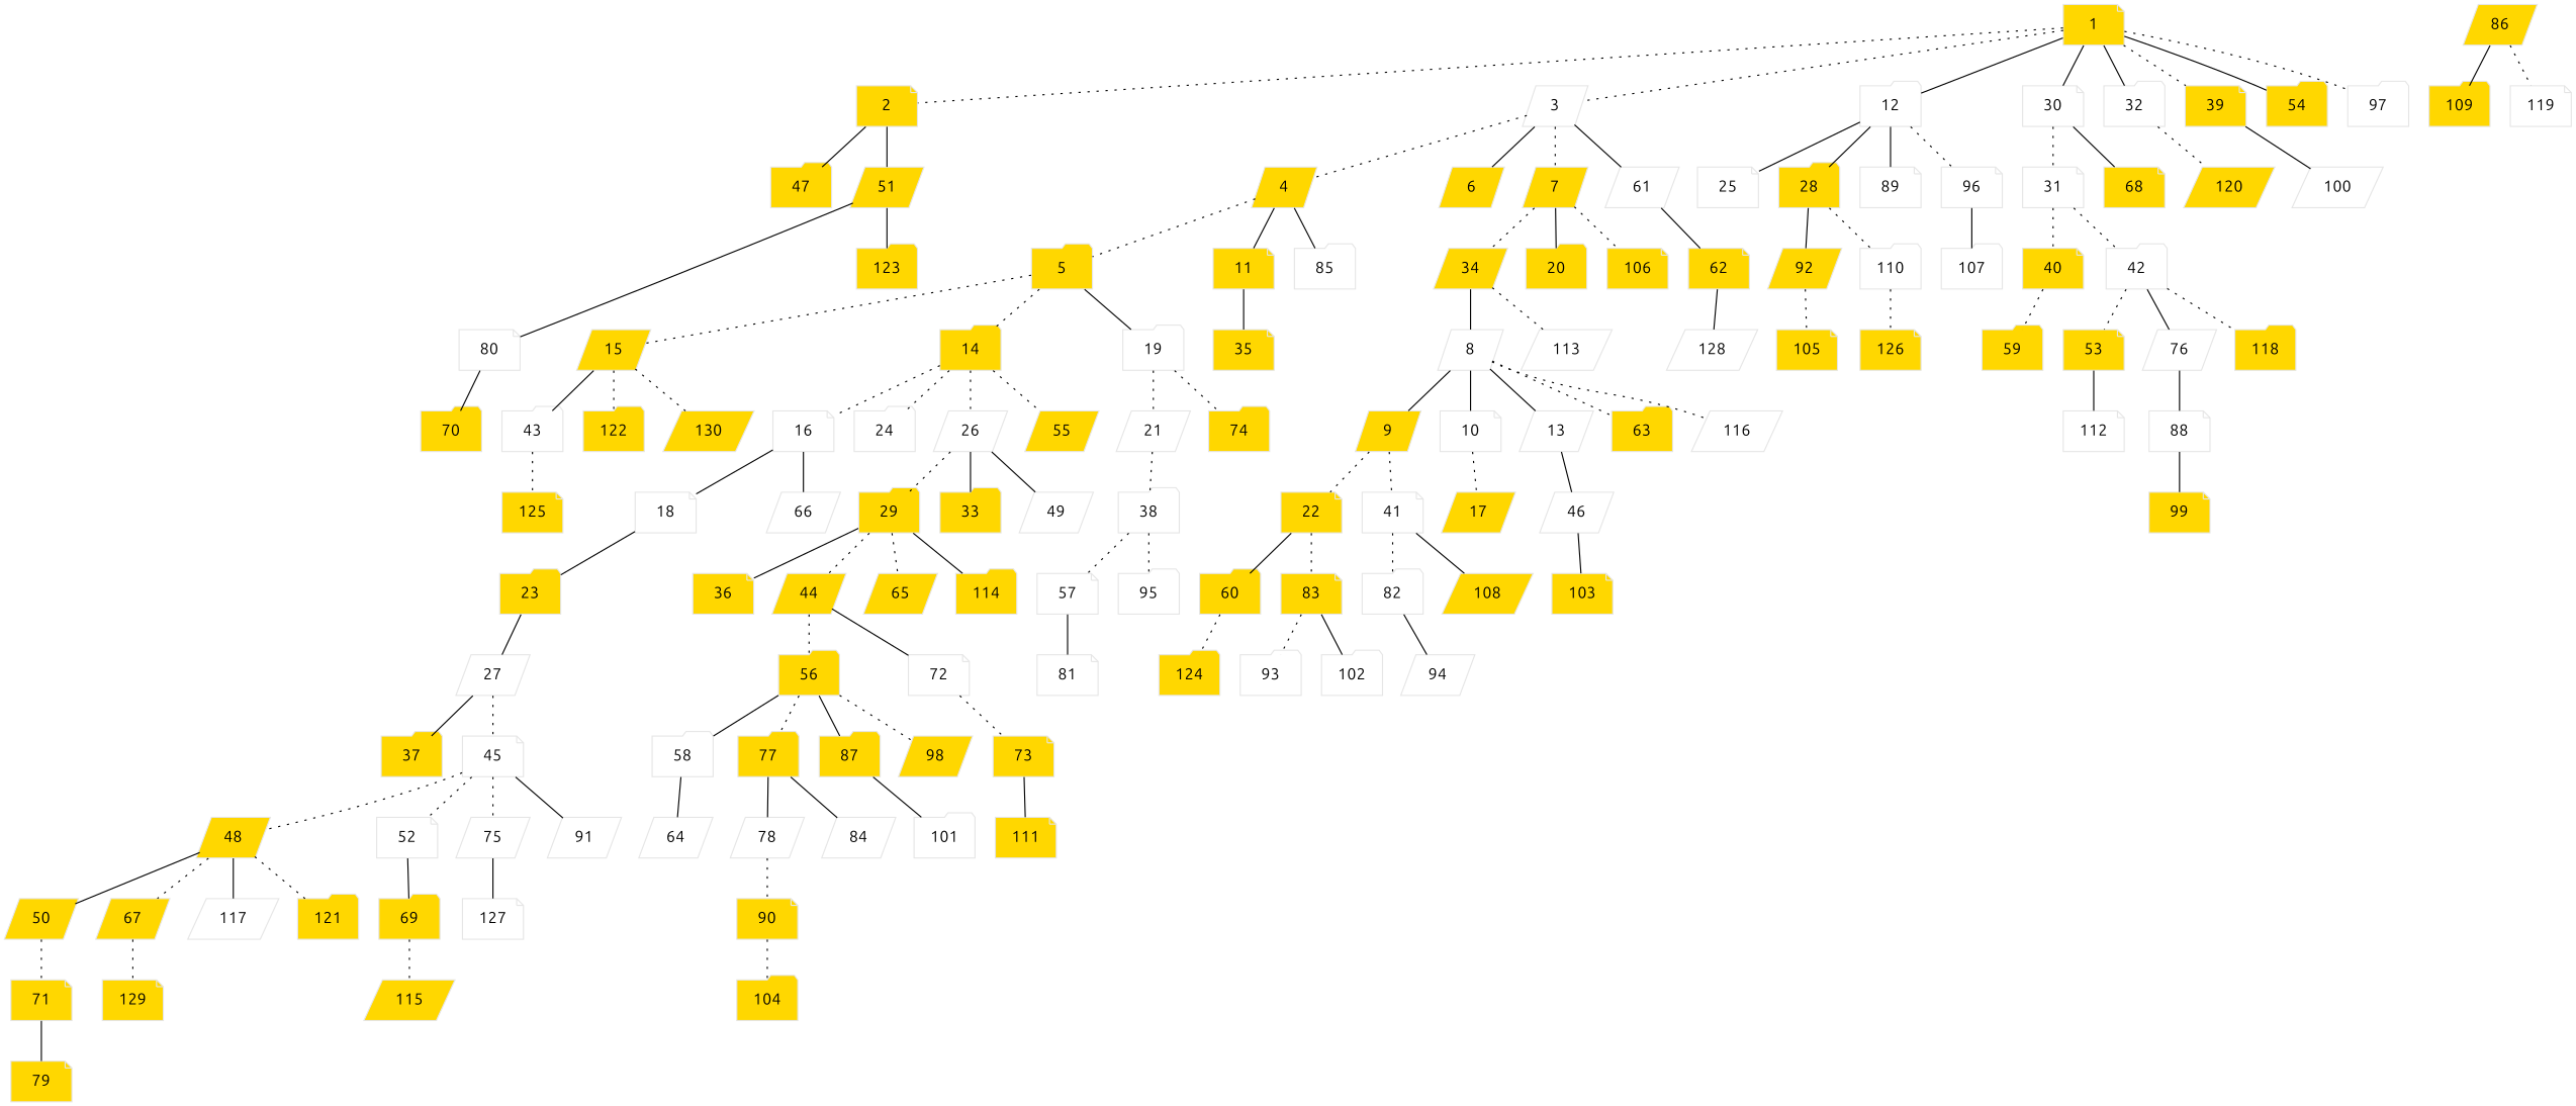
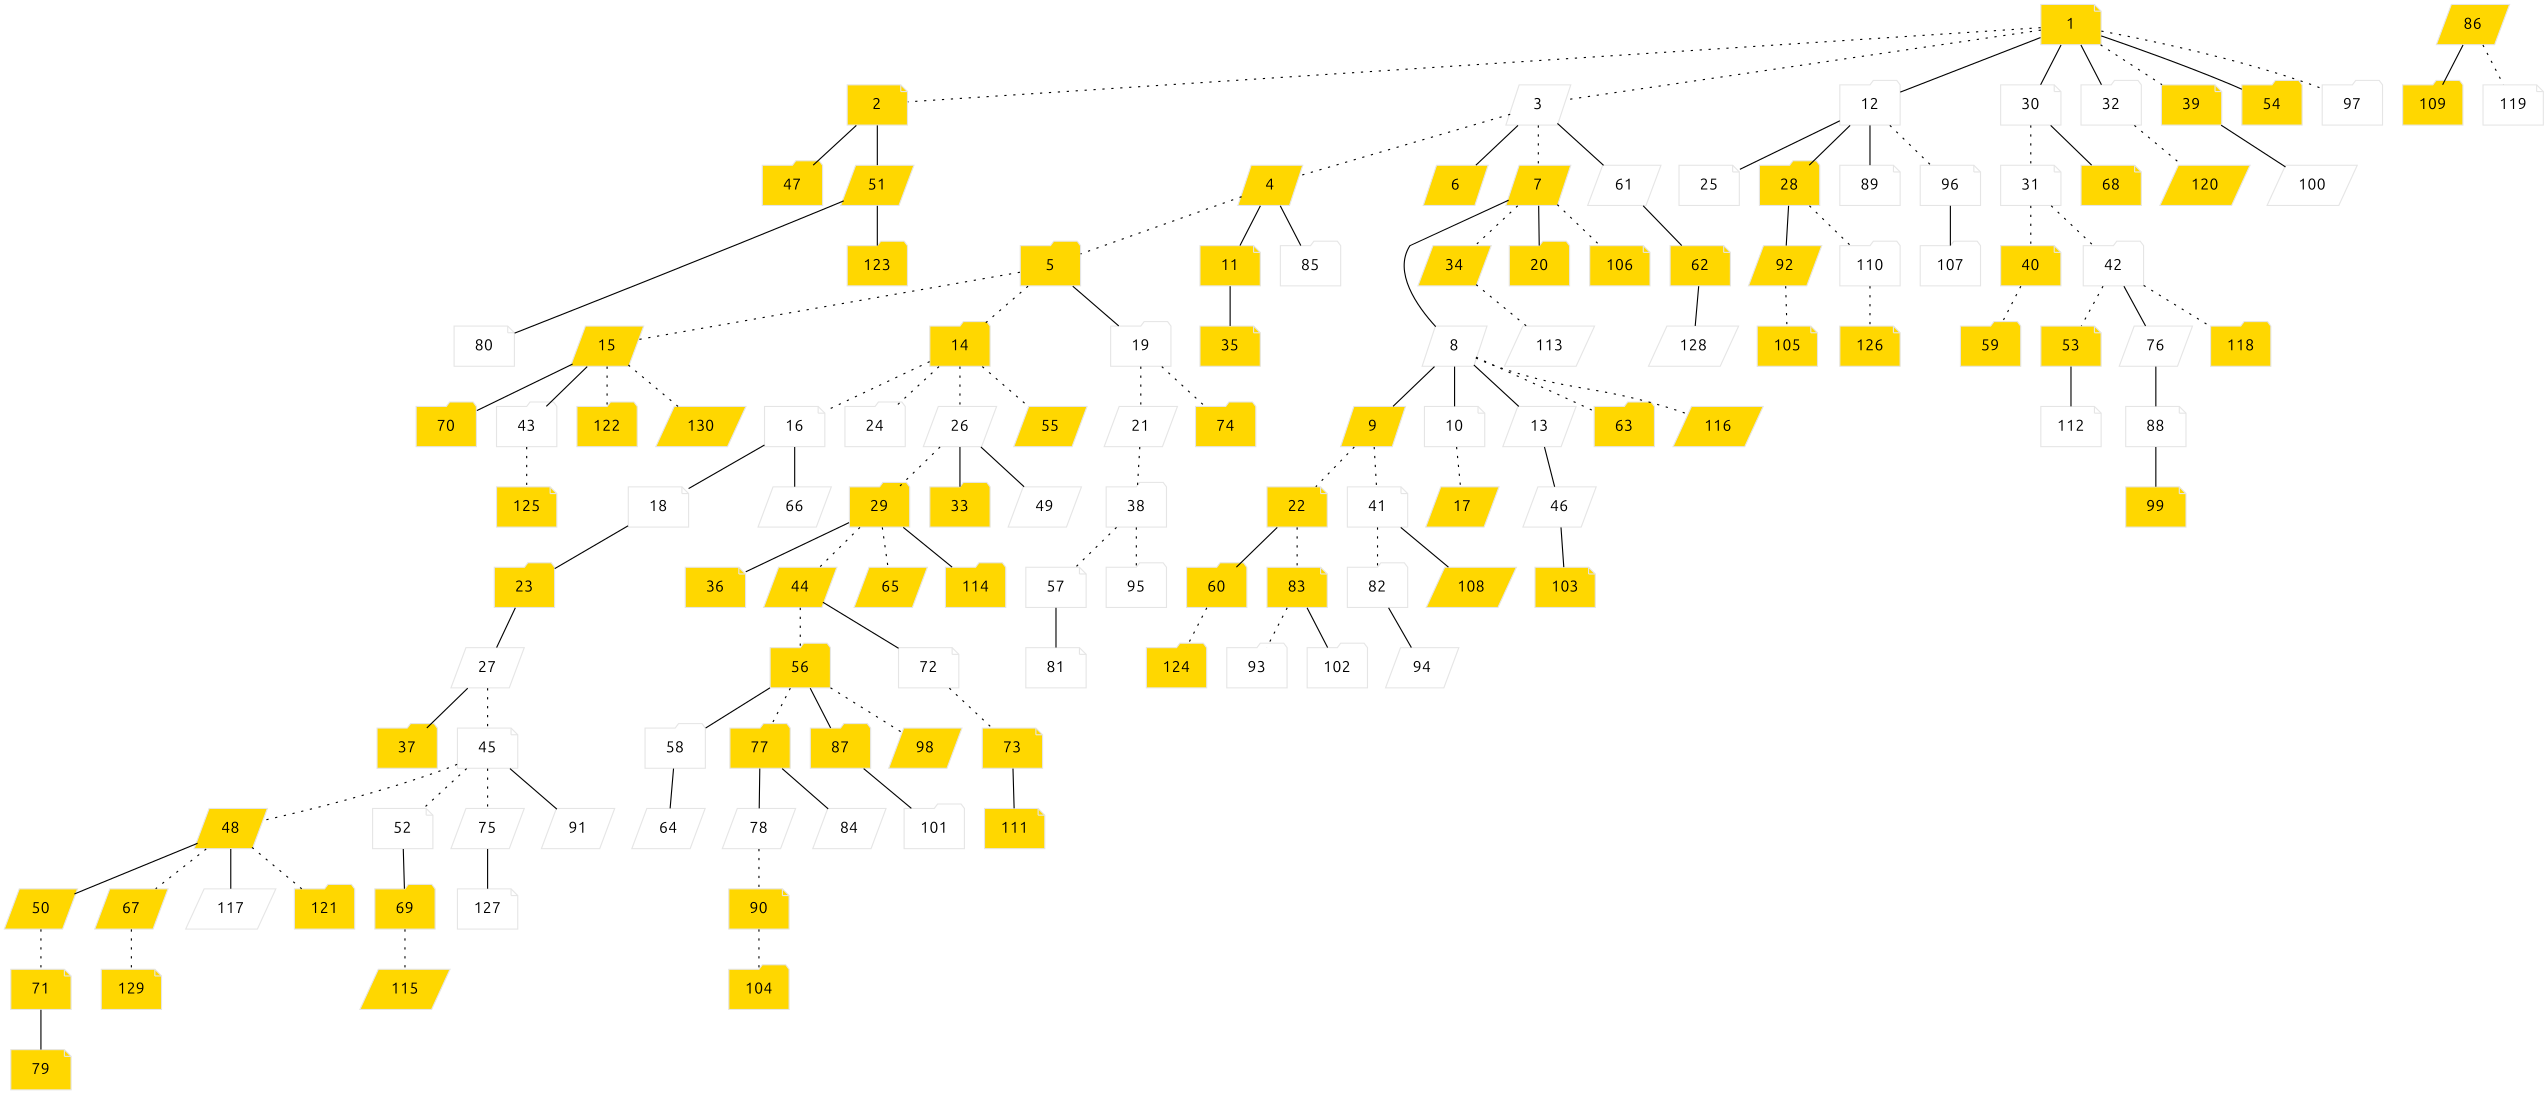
  graph {
    fontname=Ubuntu
    node [color=gray90 fillcolor=gold fontname=Ubuntu shape=folder style=filled]
    edge [fontname=Ubuntu style=solid]
    1 [shape=note]
    2 [shape=note]
    3 [fillcolor=white shape=parallelogram]
    12 [fillcolor=white]
    30 [fillcolor=white shape=note]
    32 [fillcolor=white]
    39 [shape=note]
    54
    97 [fillcolor=white]
    47
    51 [shape=parallelogram]
    4 [shape=parallelogram]
    6 [shape=parallelogram]
    7 [shape=parallelogram]
    61 [fillcolor=white shape=parallelogram]
    25 [fillcolor=white shape=note]
    28
    89 [fillcolor=white shape=note]
    96 [fillcolor=white shape=note]
    31 [fillcolor=white shape=note]
    68 [shape=note]
    120 [shape=parallelogram]
    100 [fillcolor=white shape=parallelogram]
    80 [fillcolor=white shape=note]
    123
    5
    11 [shape=note]
    85 [fillcolor=white]
    8 [fillcolor=white shape=parallelogram]
    20
    34 [shape=parallelogram]
    106 [shape=note]
    62 [shape=note]
    14
    15 [shape=parallelogram]
    19 [fillcolor=white]
    35 [shape=note]
    16 [fillcolor=white shape=note]
    24 [fillcolor=white]
    26 [fillcolor=white shape=parallelogram]
    55 [shape=parallelogram]
    43 [fillcolor=white]
    70
    122
    130 [shape=parallelogram]
    21 [fillcolor=white shape=parallelogram]
    74
    9 [shape=parallelogram]
    10 [fillcolor=white shape=note]
    13 [fillcolor=white shape=parallelogram]
    63
-   116 [fillcolor=white shape=parallelogram]
+   116 [shape=parallelogram]
    113 [fillcolor=white shape=parallelogram]
    22 [shape=note]
    41 [fillcolor=white shape=note]
    17 [shape=parallelogram]
    46 [fillcolor=white shape=parallelogram]
    60
    83 [shape=note]
    82 [fillcolor=white]
    108 [shape=parallelogram]
    92 [shape=parallelogram]
    110 [fillcolor=white]
    107 [fillcolor=white]
    103 [shape=note]
    18 [fillcolor=white shape=note]
    66 [fillcolor=white shape=parallelogram]
    29
    33
    49 [fillcolor=white shape=parallelogram]
    125 [shape=note]
    23
    27 [fillcolor=white shape=parallelogram]
    38 [fillcolor=white]
    57 [fillcolor=white shape=note]
    95 [fillcolor=white]
    124
    93 [fillcolor=white]
    102 [fillcolor=white]
    37
    45 [fillcolor=white shape=note]
    36 [shape=note]
    44 [shape=parallelogram]
    65 [shape=parallelogram]
    114
    48 [shape=parallelogram]
    52 [fillcolor=white shape=note]
    75 [fillcolor=white shape=parallelogram]
    91 [fillcolor=white shape=parallelogram]
    105 [shape=note]
    126 [shape=note]
    56
    72 [fillcolor=white shape=note]
    40 [shape=note]
    42 [fillcolor=white]
    59
    53 [shape=note]
    76 [fillcolor=white shape=parallelogram]
    118
    81 [fillcolor=white shape=note]
    94 [fillcolor=white shape=parallelogram]
    112 [fillcolor=white shape=note]
    88 [fillcolor=white shape=note]
    58 [fillcolor=white]
    77
    87
    98 [shape=parallelogram]
    73 [shape=note]
    50 [shape=parallelogram]
    67 [shape=parallelogram]
    117 [fillcolor=white shape=parallelogram]
    121
    69
    127 [fillcolor=white shape=note]
    71 [shape=note]
    129 [shape=note]
    79 [shape=note]
    115 [shape=parallelogram]
    64 [fillcolor=white shape=parallelogram]
    78 [fillcolor=white shape=parallelogram]
    84 [fillcolor=white shape=parallelogram]
    101 [fillcolor=white]
    86 [shape=parallelogram]
    109
    119 [fillcolor=white shape=note]
    128 [fillcolor=white shape=parallelogram]
    111 [shape=note]
    99 [shape=note]
    90 [shape=note]
    104
    1 -- 2 [style=dotted]
    1 -- 3 [style=dotted]
    1 -- 12
    1 -- 30
    1 -- 32
    1 -- 39 [style=dotted]
    1 -- 54
    1 -- 97 [style=dotted]
    2 -- 47
    2 -- 51
    3 -- 4 [style=dotted]
    3 -- 6
    3 -- 7 [style=dotted]
    3 -- 61
    12 -- 25
    12 -- 28
    12 -- 89
    12 -- 96 [style=dotted]
    30 -- 31 [style=dotted]
    30 -- 68
    32 -- 120 [style=dotted]
    39 -- 100
    51 -- 80
    51 -- 123
    4 -- 5 [style=dotted]
    4 -- 11
    4 -- 85
-   34 -- 8
+   7 -- 8
    7 -- 20
    7 -- 34 [style=dotted]
    7 -- 106 [style=dotted]
    61 -- 62
    28 -- 92
    28 -- 110 [style=dotted]
    96 -- 107
    31 -- 40 [style=dotted]
    31 -- 42 [style=dotted]
    5 -- 14 [style=dotted]
    5 -- 15 [style=dotted]
    5 -- 19
    11 -- 35
    8 -- 9
    8 -- 10
    8 -- 13
    8 -- 63 [style=dotted]
    8 -- 116 [style=dotted]
    34 -- 113 [style=dotted]
    62 -- 128
    14 -- 16 [style=dotted]
    14 -- 24 [style=dotted]
    14 -- 26 [style=dotted]
    14 -- 55 [style=dotted]
    15 -- 43
-   80 -- 70
+   15 -- 70
    15 -- 122 [style=dotted]
    15 -- 130 [style=dotted]
    19 -- 21 [style=dotted]
    19 -- 74 [style=dotted]
    16 -- 18
    16 -- 66
    26 -- 29 [style=dotted]
    26 -- 33
    26 -- 49
    43 -- 125 [style=dotted]
    21 -- 38 [style=dotted]
    9 -- 22 [style=dotted]
    9 -- 41 [style=dotted]
    10 -- 17 [style=dotted]
    13 -- 46
    22 -- 60
    22 -- 83 [style=dotted]
    41 -- 82 [style=dotted]
    41 -- 108
    46 -- 103
    60 -- 124 [style=dotted]
    83 -- 93 [style=dotted]
    83 -- 102
    82 -- 94
    92 -- 105 [style=dotted]
    110 -- 126 [style=dotted]
    18 -- 23
    29 -- 36
    29 -- 44 [style=dotted]
    29 -- 65 [style=dotted]
    29 -- 114
    23 -- 27
    27 -- 37
    27 -- 45 [style=dotted]
    38 -- 57 [style=dotted]
    38 -- 95 [style=dotted]
    57 -- 81
    45 -- 48 [style=dotted]
    45 -- 52 [style=dotted]
    45 -- 75 [style=dotted]
    45 -- 91
    44 -- 56 [style=dotted]
    44 -- 72
    48 -- 50
    48 -- 67 [style=dotted]
    48 -- 117
    48 -- 121 [style=dotted]
    52 -- 69
    75 -- 127
    56 -- 58
    56 -- 77 [style=dotted]
    56 -- 87
    56 -- 98 [style=dotted]
    72 -- 73 [style=dotted]
    40 -- 59 [style=dotted]
    42 -- 53 [style=dotted]
    42 -- 76
    42 -- 118 [style=dotted]
    53 -- 112
    76 -- 88
    88 -- 99
    58 -- 64
    77 -- 78
    77 -- 84
    87 -- 101
    73 -- 111
    50 -- 71 [style=dotted]
    67 -- 129 [style=dotted]
    69 -- 115 [style=dotted]
    71 -- 79
    78 -- 90 [style=dotted]
    86 -- 109
    86 -- 119 [style=dotted]
    90 -- 104 [style=dotted]
  }
